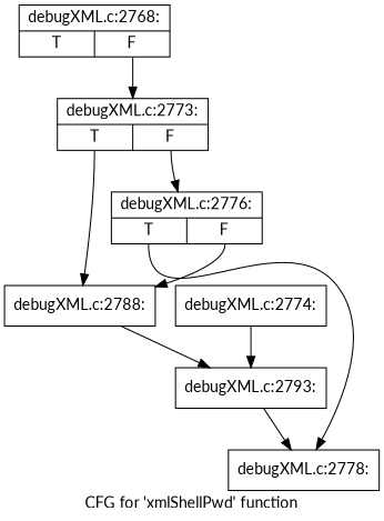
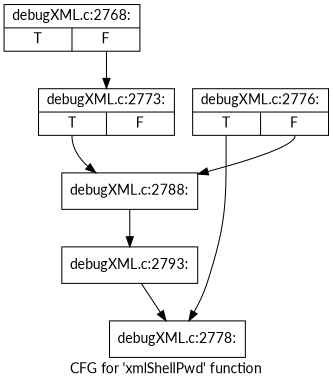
  digraph {
    fontname=Lato
    label="CFG for 'xmlShellPwd' function"
    node [fontname=Lato shape=record]
    edge [fontname=Lato]
    n1 [label="{debugXML.c:2768:|{<s0>T|<s1>F}}"]
    n2 [label="{debugXML.c:2773:|{<s0>T|<s1>F}}"]
-   n3 [label="{debugXML.c:2774:}"]
    n4 [label="{debugXML.c:2793:}"]
    n5 [label="{debugXML.c:2776:|{<s0>T|<s1>F}}"]
    n6 [label="{debugXML.c:2788:}"]
    n7 [label="{debugXML.c:2778:}"]
    n1 -> n2 [tailport=s1]
-   n2 -> n5 [tailport=s1]
    n2 -> n6 [tailport=s0]
-   n3 -> n4
    n4 -> n7
    n5 -> n6 [tailport=s1]
    n5 -> n7 [tailport=s0]
    n6 -> n4
  }
